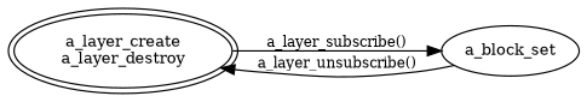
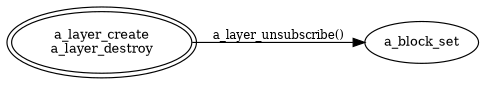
  digraph {
    rankdir=LR
    node [fontsize=11 shape=ellipse]
    edge [fontsize=10]
    n1 [label="a_layer_create\na_layer_destroy" peripheries=2]
    n2 [label=a_block_set]
-   n1 -> n2 [label="a_layer_subscribe()"]
-   n2 -> n1 [label="a_layer_unsubscribe()"]
+   n1 -> n2 [label="a_layer_unsubscribe()"]
  }
